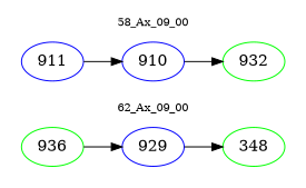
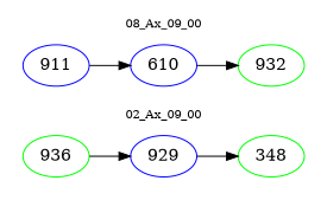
  digraph {
    rankdir=LR
    node [color=green]
    edge [color=black]
    n1 [label=936]
    n2 [color=blue label=929]
    n3 [label=348]
    n4 [color=blue label=911]
-   n5 [color=blue label=910]
+   n5 [color=blue label=610]
    n6 [label=932]
    subgraph cluster_1 {
      color=white
      fontsize=10
-     label="62_Ax_09_00"
+     label="02_Ax_09_00"
      n1
      n2
      n3
    }
    subgraph cluster_2 {
      color=white
      fontsize=10
-     label="58_Ax_09_00"
+     label="08_Ax_09_00"
      n4
      n5
      n6
    }
    n1 -> n2
    n2 -> n3
    n4 -> n5
    n5 -> n6
  }
